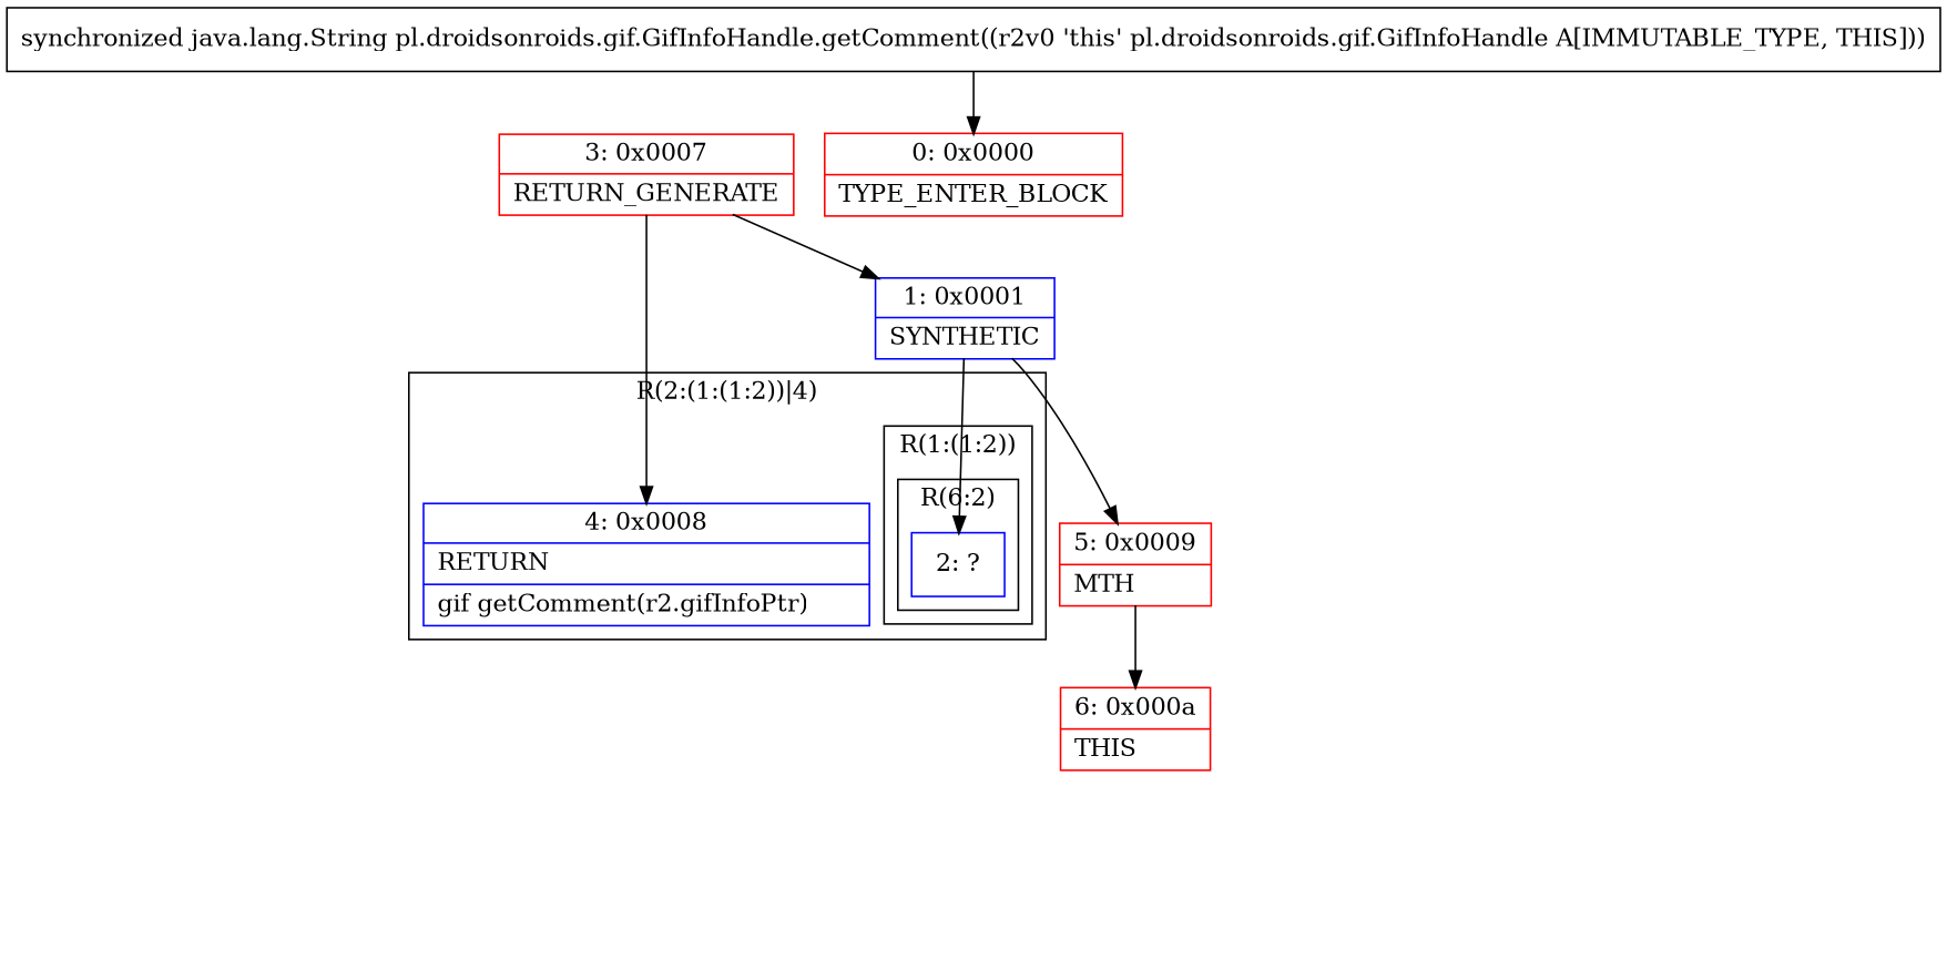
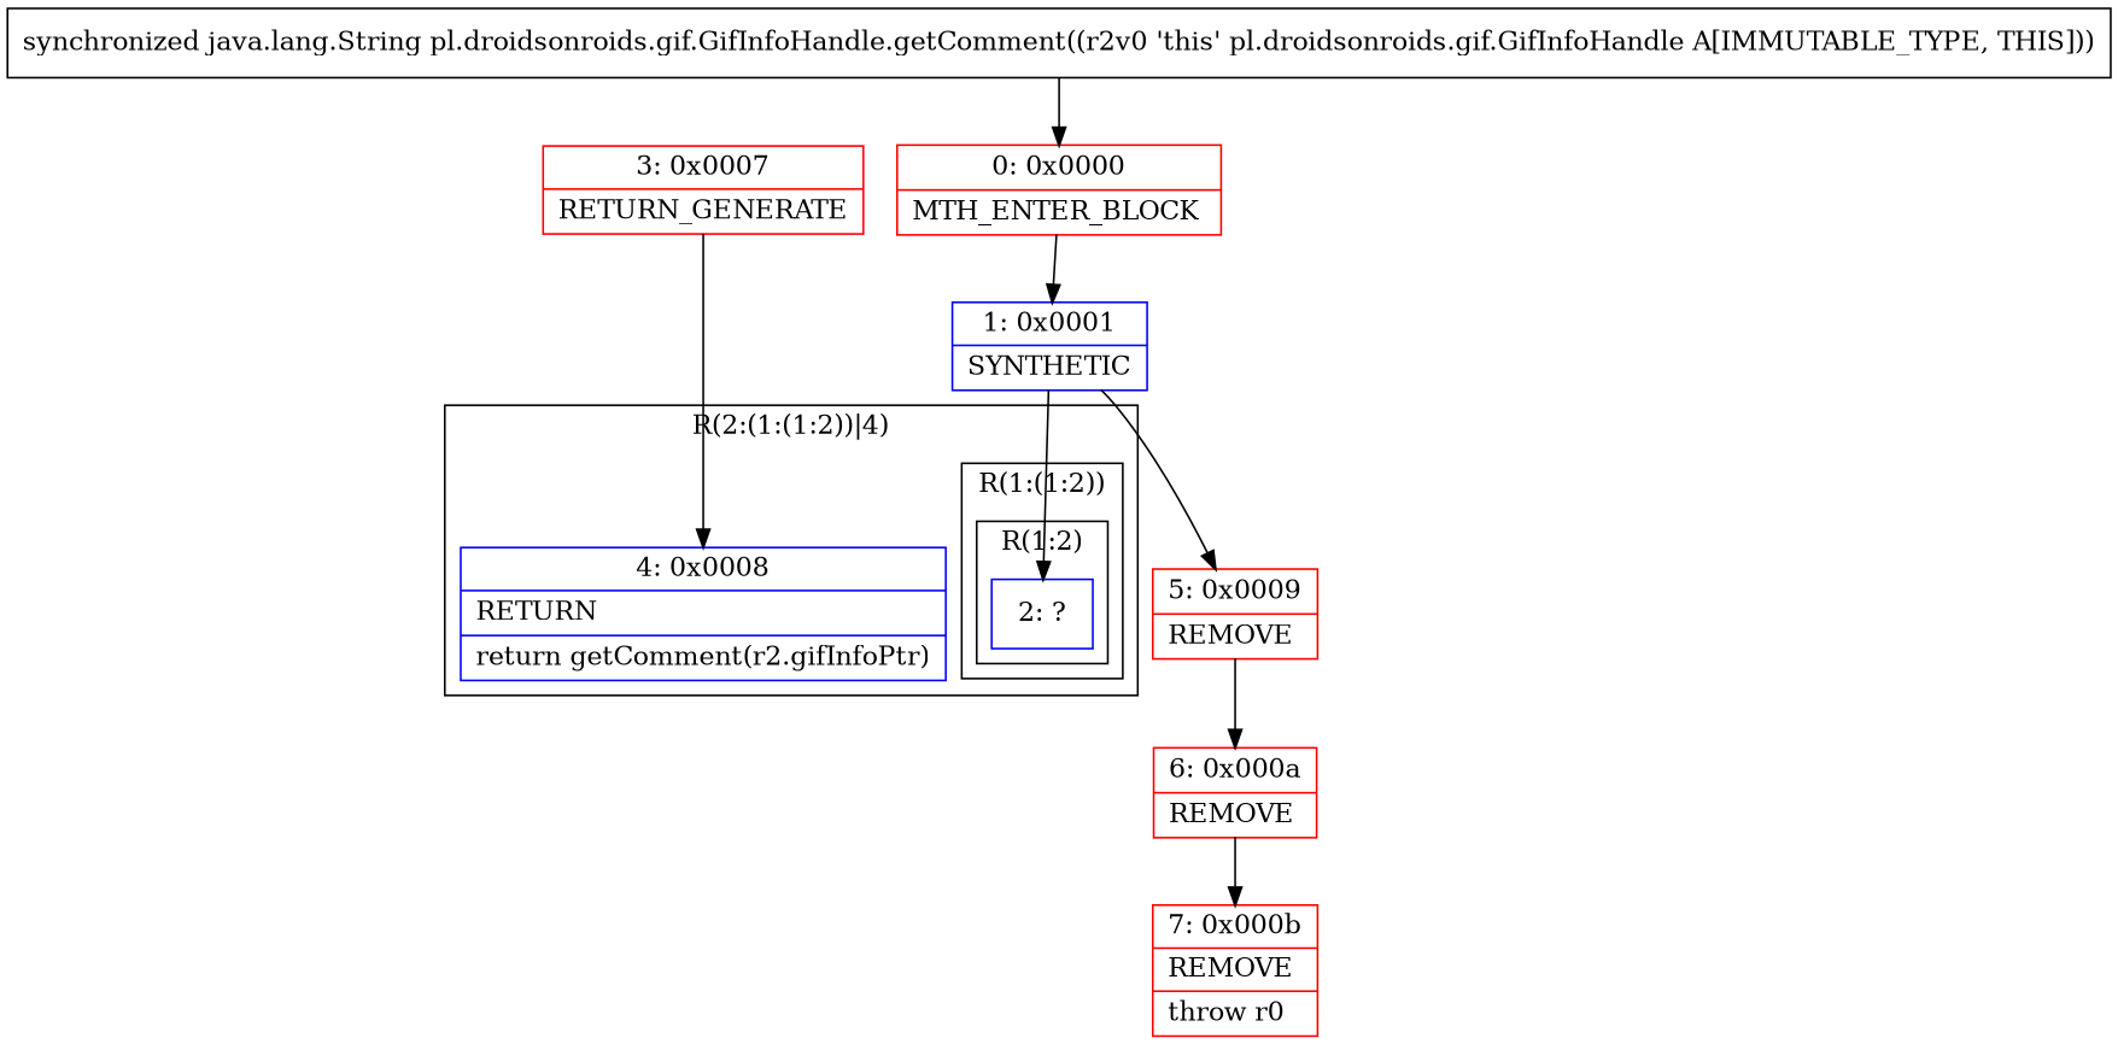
  digraph {
    node [color=red shape=record]
    n1 [color=blue label="{2\:\ ?}"]
-   n2 [color=blue label="{4\:\ 0x0008|RETURN\l|gif getComment(r2.gifInfoPtr)\l}"]
+   n2 [color=blue label="{4\:\ 0x0008|RETURN\l|return getComment(r2.gifInfoPtr)\l}"]
    n3 [label="{3\:\ 0x0007|RETURN_GENERATE\l}"]
-   n4 [label="{0\:\ 0x0000|TYPE_ENTER_BLOCK\l}"]
+   n4 [label="{0\:\ 0x0000|MTH_ENTER_BLOCK\l}"]
    n5 [color=blue label="{1\:\ 0x0001|SYNTHETIC\l}"]
-   n6 [label="{5\:\ 0x0009|MTH\l}"]
-   n7 [label="{6\:\ 0x000a|THIS\l}"]
+   n6 [label="{5\:\ 0x0009|REMOVE\l}"]
+   n7 [label="{6\:\ 0x000a|REMOVE\l}"]
+   n8 [label="{7\:\ 0x000b|REMOVE\l|throw r0\l}"]
    n9 [label="{synchronized java.lang.String pl.droidsonroids.gif.GifInfoHandle.getComment((r2v0 'this' pl.droidsonroids.gif.GifInfoHandle A[IMMUTABLE_TYPE, THIS])) }" color=""]
    subgraph cluster_1 {
      label="R(2:(1:(1:2))|4)"
      n2
      subgraph cluster_2 {
        label="R(1:(1:2))"
        subgraph cluster_3 {
-         label="R(6:2)"
+         label="R(1:2)"
          n1
        }
      }
    }
    n3 -> n2
-   n3 -> n5
+   n4 -> n5
    n5 -> n1
    n5 -> n6
    n6 -> n7
+   n7 -> n8
    n9 -> n4
  }
